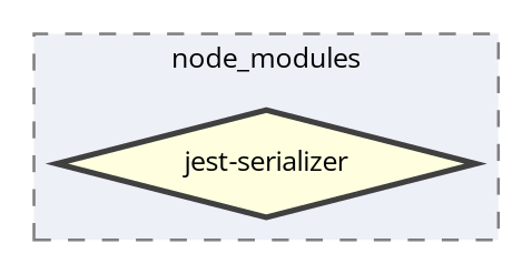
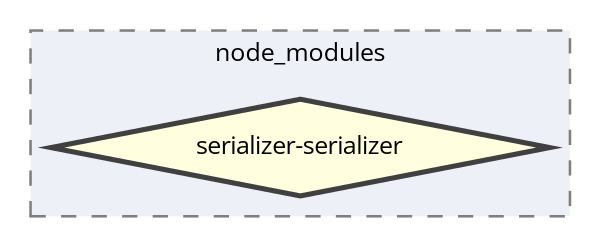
  digraph {
    compound=true
    fontname="Open Sans"
-   n1 [color=grey25 fillcolor=lightyellow fontname="Open Sans" fontsize=10 height=0.2 label="jest-serializer" shape=diamond style="filled,bold" width=0.4]
+   n1 [color=grey25 fillcolor=lightyellow fontname="Open Sans" fontsize=10 height=0.2 label="serializer-serializer" shape=diamond style="filled,bold" width=0.4]
    subgraph cluster_1 {
      bgcolor="#edf0f7"
      fontsize=10
      label=node_modules
      pencolor=grey50
      style="filled,dashed"
      n1
    }
  }
